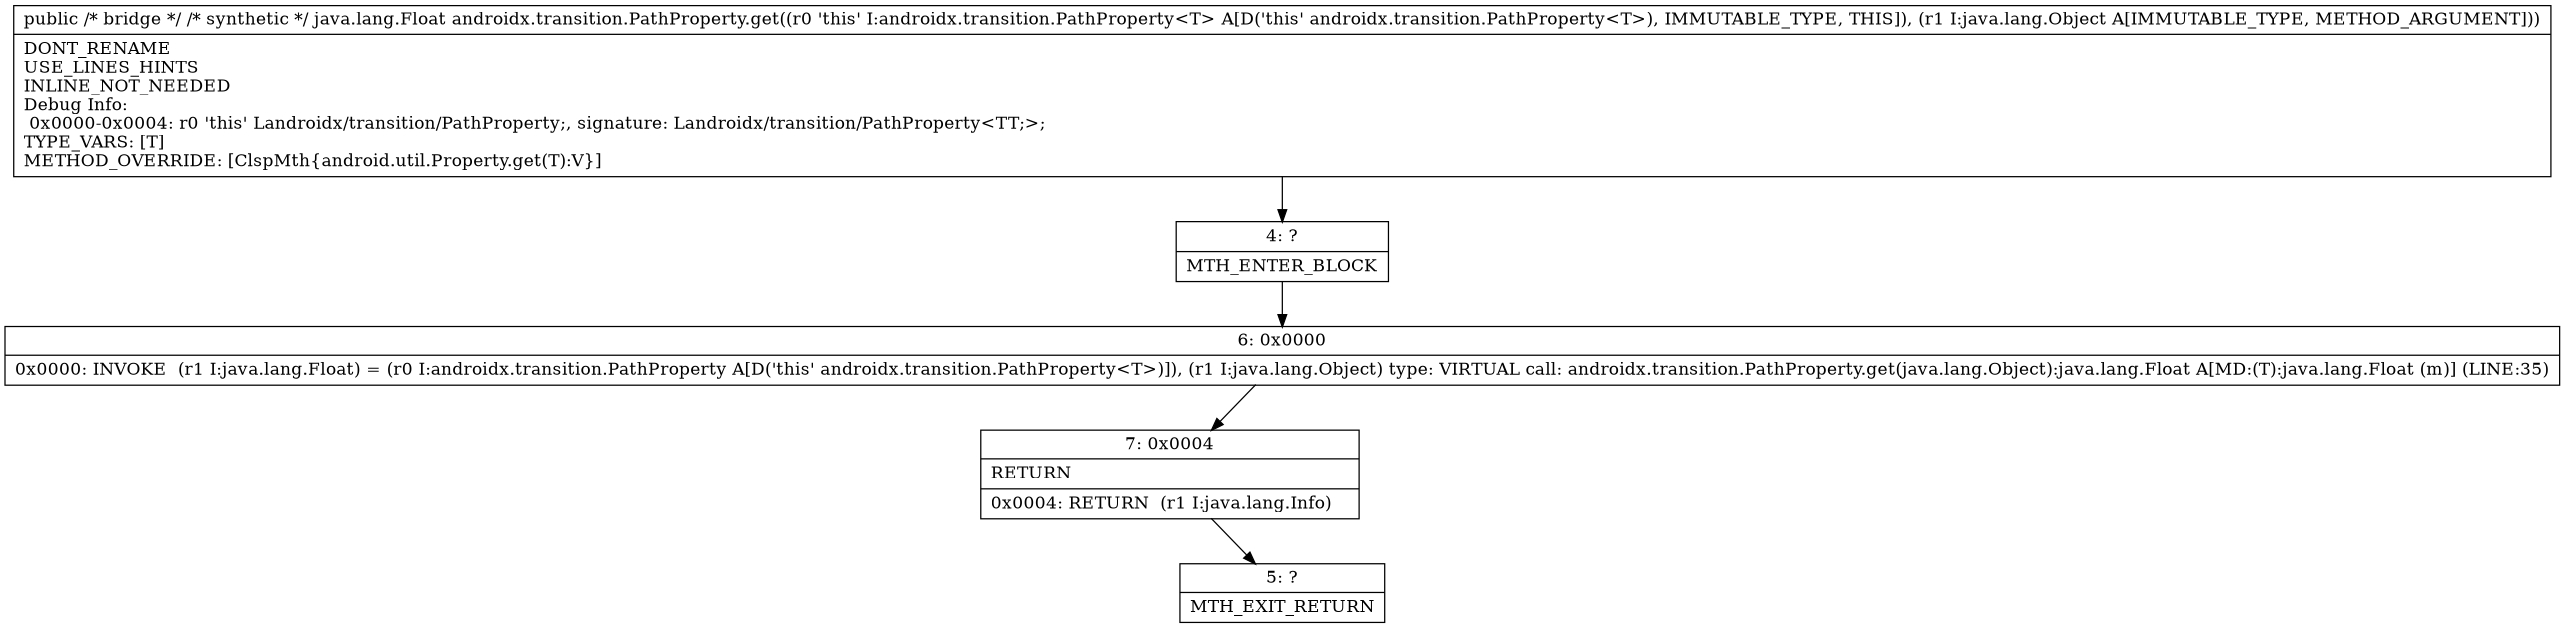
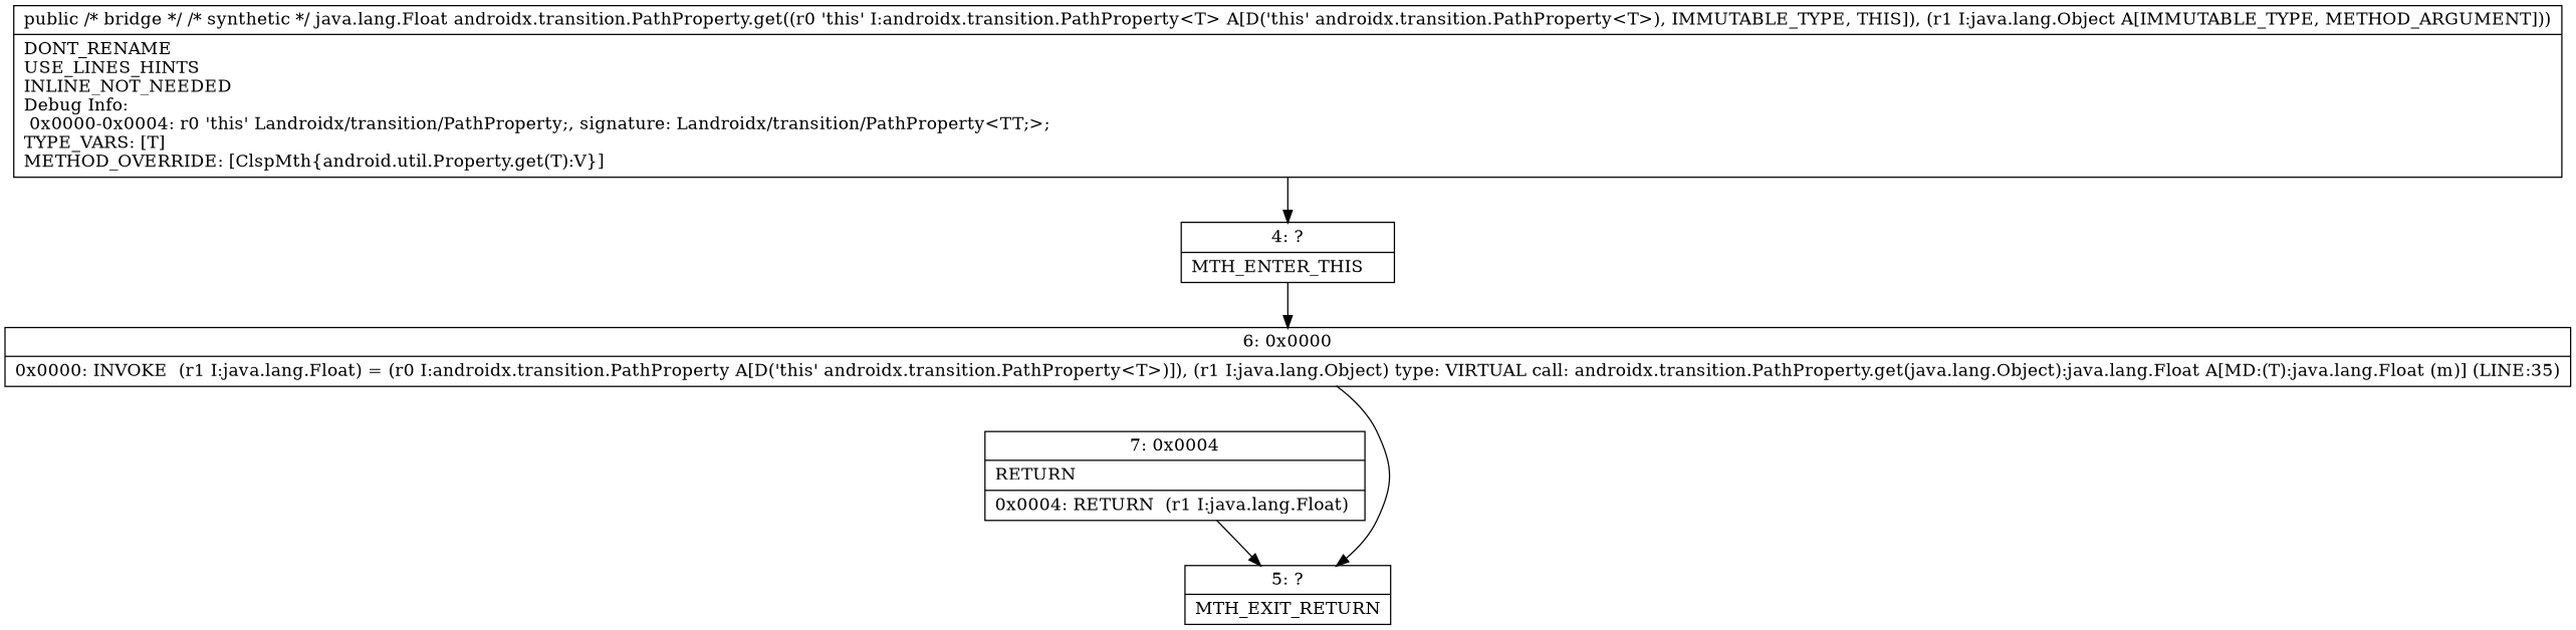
  digraph {
    node [shape=record]
-   n1 [label="{4\:\ ?|MTH_ENTER_BLOCK\l}"]
+   n1 [label="{4\:\ ?|MTH_ENTER_THIS\l}"]
    n2 [label="{6\:\ 0x0000|0x0000: INVOKE  (r1 I:java.lang.Float) = (r0 I:androidx.transition.PathProperty A[D('this' androidx.transition.PathProperty\<T\>)]), (r1 I:java.lang.Object) type: VIRTUAL call: androidx.transition.PathProperty.get(java.lang.Object):java.lang.Float A[MD:(T):java.lang.Float (m)] (LINE:35)\l}"]
-   n3 [label="{7\:\ 0x0004|RETURN\l|0x0004: RETURN  (r1 I:java.lang.Info) \l}"]
+   n3 [label="{7\:\ 0x0004|RETURN\l|0x0004: RETURN  (r1 I:java.lang.Float) \l}"]
    n4 [label="{5\:\ ?|MTH_EXIT_RETURN\l}"]
    n5 [label="{public \/* bridge *\/ \/* synthetic *\/ java.lang.Float androidx.transition.PathProperty.get((r0 'this' I:androidx.transition.PathProperty\<T\> A[D('this' androidx.transition.PathProperty\<T\>), IMMUTABLE_TYPE, THIS]), (r1 I:java.lang.Object A[IMMUTABLE_TYPE, METHOD_ARGUMENT]))  | DONT_RENAME\lUSE_LINES_HINTS\lINLINE_NOT_NEEDED\lDebug Info:\l  0x0000\-0x0004: r0 'this' Landroidx\/transition\/PathProperty;, signature: Landroidx\/transition\/PathProperty\<TT;\>;\lTYPE_VARS: [T]\lMETHOD_OVERRIDE: [ClspMth\{android.util.Property.get(T):V\}]\l}"]
    n1 -> n2
-   n2 -> n3
+   n2 -> n4
    n3 -> n4
    n5 -> n1
  }
